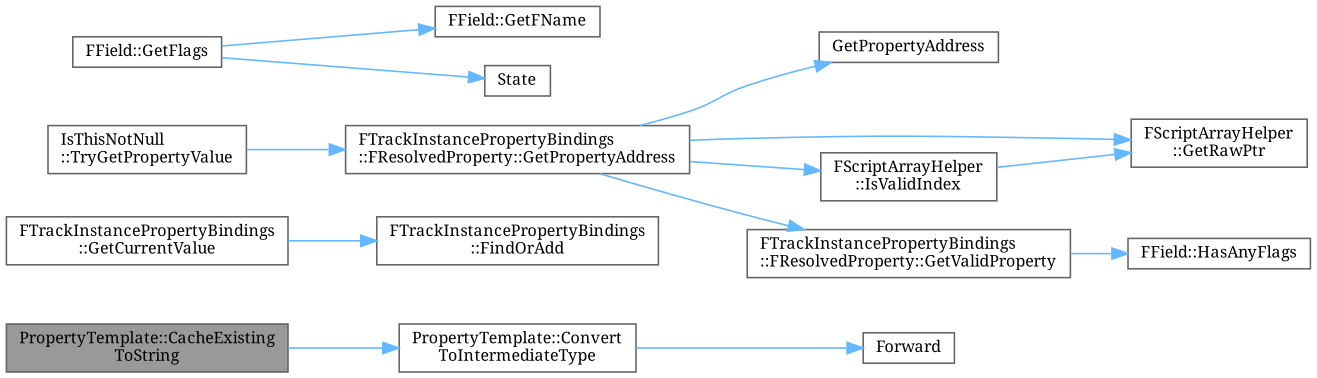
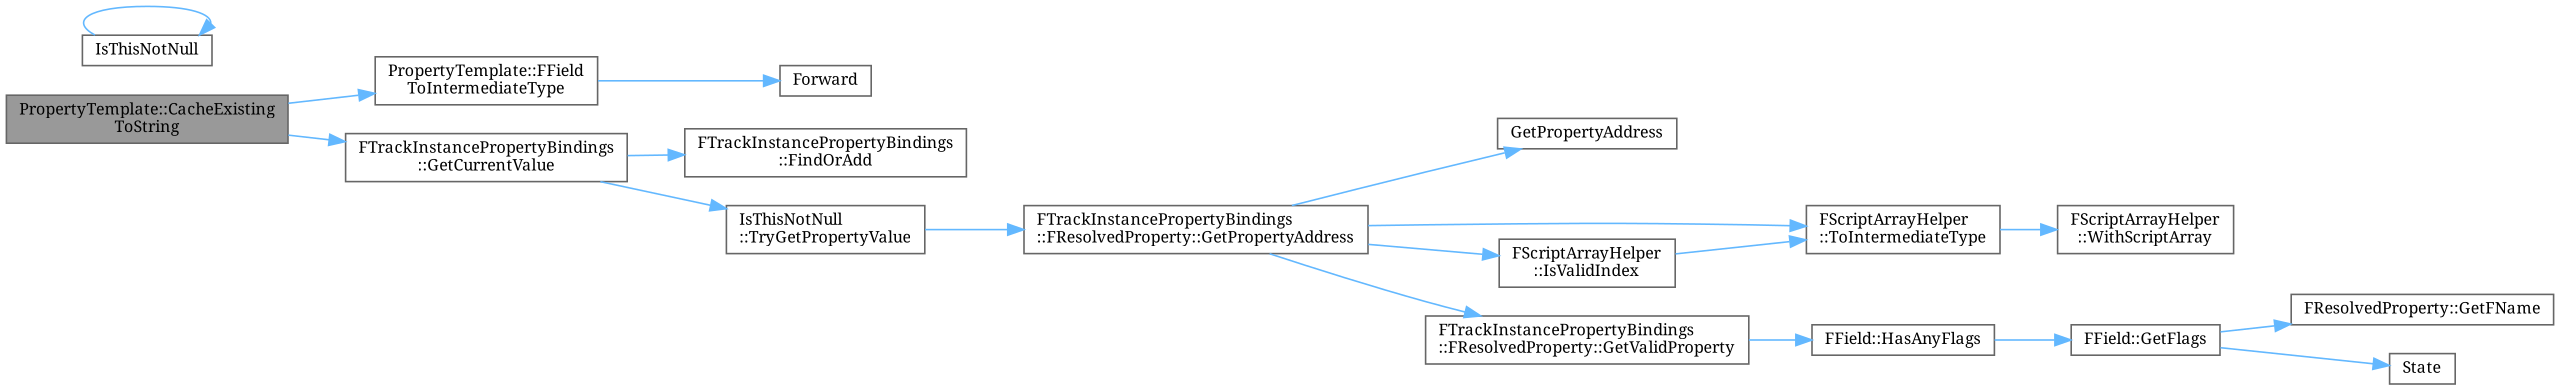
  digraph {
    fontname="Noto Serif"
    rankdir=LR
    node [color=grey40 fillcolor=white fontname="Noto Serif" fontsize=10 shape=box style=filled]
    edge [color=steelblue1 fontname="Noto Serif" fontsize=10 labelfontname=Helvetica labelfontsize=10 style=solid]
    n1 [color=gray40 fillcolor=grey60 fontcolor=black height=0.2 label="PropertyTemplate::CacheExisting\lToString" width=0.4]
-   n2 [height=0.2 label="PropertyTemplate::Convert\lToIntermediateType" width=0.4]
+   n2 [height=0.2 label="PropertyTemplate::FField\lToIntermediateType" width=0.4]
    n3 [height=0.2 label="FTrackInstancePropertyBindings\l::GetCurrentValue" width=0.4]
    n4 [height=0.2 label=Forward width=0.4]
    n5 [height=0.2 label="FTrackInstancePropertyBindings\l::FindOrAdd" width=0.4]
    n6 [height=0.2 label="IsThisNotNull\l::TryGetPropertyValue" width=0.4]
    n7 [height=0.2 label="FTrackInstancePropertyBindings\l::FResolvedProperty::GetPropertyAddress" width=0.4]
    n8 [height=0.2 label=GetPropertyAddress width=0.4]
-   n9 [height=0.2 label="FScriptArrayHelper\l::GetRawPtr" width=0.4]
+   n9 [height=0.2 label="FScriptArrayHelper\l::ToIntermediateType" width=0.4]
    n10 [height=0.2 label="FScriptArrayHelper\l::IsValidIndex" width=0.4]
    n11 [height=0.2 label="FTrackInstancePropertyBindings\l::FResolvedProperty::GetValidProperty" width=0.4]
+   n12 [height=0.2 label="FScriptArrayHelper\l::WithScriptArray" width=0.4]
    n13 [height=0.2 label="FField::HasAnyFlags" width=0.4]
    n14 [height=0.2 label="FField::GetFlags" width=0.4]
-   n15 [height=0.2 label="FField::GetFName" width=0.4]
+   n15 [height=0.2 label="FResolvedProperty::GetFName" width=0.4]
    n16 [height=0.2 label=State width=0.4]
+   n17 [height=0.2 label=IsThisNotNull width=0.4]
    n1 -> n2
+   n1 -> n3
    n2 -> n4
    n3 -> n5
+   n3 -> n6
    n6 -> n7
    n7 -> n8
    n7 -> n9
    n7 -> n10
    n7 -> n11
+   n9 -> n12
    n10 -> n9
    n11 -> n13
+   n13 -> n14
    n14 -> n15
    n14 -> n16
+   n17 -> n17
  }
